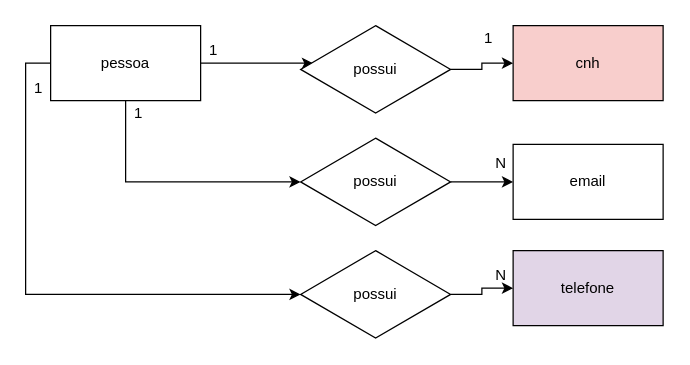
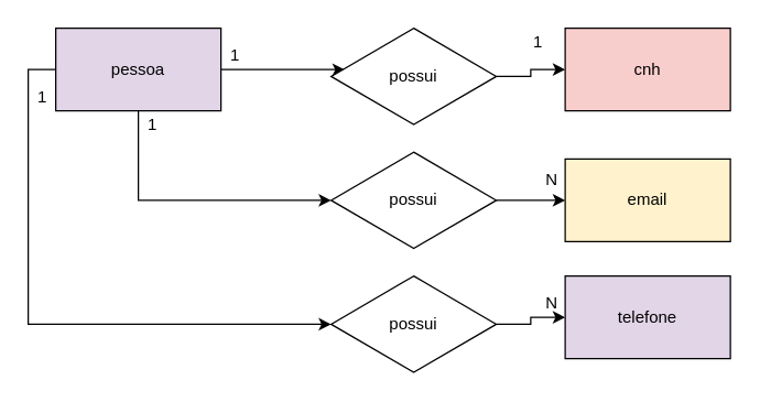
  <mxCell id="0" />
  <mxCell id="1" parent="0" />
  <mxCell id="2" style="edgeStyle=orthogonalEdgeStyle;rounded=0;orthogonalLoop=1;jettySize=auto;html=1;entryX=0;entryY=0.5;entryDx=0;entryDy=0;" edge="1" parent="1" source="5" target="11"><mxGeometry relative="1" as="geometry"><mxPoint x="20" y="250" as="targetPoint" /><Array as="points"><mxPoint x="20" y="50" /><mxPoint x="20" y="235" /></Array></mxGeometry></mxCell>
  <mxCell id="3" style="edgeStyle=orthogonalEdgeStyle;rounded=0;orthogonalLoop=1;jettySize=auto;html=1;entryX=0;entryY=0.5;entryDx=0;entryDy=0;" edge="1" parent="1" source="5" target="9"><mxGeometry relative="1" as="geometry"><Array as="points"><mxPoint x="100" y="145" /></Array></mxGeometry></mxCell>
  <mxCell id="4" style="edgeStyle=orthogonalEdgeStyle;rounded=0;orthogonalLoop=1;jettySize=auto;html=1;entryX=0.083;entryY=0.429;entryDx=0;entryDy=0;entryPerimeter=0;" edge="1" parent="1" source="5" target="7"><mxGeometry relative="1" as="geometry" /></mxCell>
- <mxCell id="5" value="pessoa" style="rounded=0;whiteSpace=wrap;html=1;" vertex="1" parent="1"><mxGeometry x="40" y="20" width="120" height="60" as="geometry" /></mxCell>
+ <mxCell id="5" value="pessoa" style="rounded=0;whiteSpace=wrap;html=1;fillColor=#e1d5e7;" vertex="1" parent="1"><mxGeometry x="40" y="20" width="120" height="60" as="geometry" /></mxCell>
  <mxCell id="6" style="edgeStyle=orthogonalEdgeStyle;rounded=0;orthogonalLoop=1;jettySize=auto;html=1;" edge="1" parent="1" source="7" target="12"><mxGeometry relative="1" as="geometry" /></mxCell>
  <mxCell id="7" value="possui" style="rhombus;whiteSpace=wrap;html=1;" vertex="1" parent="1"><mxGeometry x="240" y="20" width="120" height="70" as="geometry" /></mxCell>
  <mxCell id="8" style="edgeStyle=orthogonalEdgeStyle;rounded=0;orthogonalLoop=1;jettySize=auto;html=1;exitX=1;exitY=0.5;exitDx=0;exitDy=0;entryX=0;entryY=0.5;entryDx=0;entryDy=0;" edge="1" parent="1" source="9" target="14"><mxGeometry relative="1" as="geometry" /></mxCell>
  <mxCell id="9" value="possui" style="rhombus;whiteSpace=wrap;html=1;" vertex="1" parent="1"><mxGeometry x="240" y="110" width="120" height="70" as="geometry" /></mxCell>
  <mxCell id="10" style="edgeStyle=orthogonalEdgeStyle;rounded=0;orthogonalLoop=1;jettySize=auto;html=1;exitX=1;exitY=0.5;exitDx=0;exitDy=0;entryX=0;entryY=0.5;entryDx=0;entryDy=0;" edge="1" parent="1" source="11" target="13"><mxGeometry relative="1" as="geometry" /></mxCell>
  <mxCell id="11" value="possui" style="rhombus;whiteSpace=wrap;html=1;" vertex="1" parent="1"><mxGeometry x="240" y="200" width="120" height="70" as="geometry" /></mxCell>
  <mxCell id="12" value="cnh" style="rounded=0;whiteSpace=wrap;html=1;fillColor=#f8cecc;" vertex="1" parent="1"><mxGeometry x="410" y="20" width="120" height="60" as="geometry" /></mxCell>
  <mxCell id="13" value="telefone" style="rounded=0;whiteSpace=wrap;html=1;fillColor=#e1d5e7;" vertex="1" parent="1"><mxGeometry x="410" y="200" width="120" height="60" as="geometry" /></mxCell>
- <mxCell id="14" value="email" style="rounded=0;whiteSpace=wrap;html=1;" vertex="1" parent="1"><mxGeometry x="410" y="115" width="120" height="60" as="geometry" /></mxCell>
+ <mxCell id="14" value="email" style="rounded=0;whiteSpace=wrap;html=1;fillColor=#fff2cc;" vertex="1" parent="1"><mxGeometry x="410" y="115" width="120" height="60" as="geometry" /></mxCell>
  <mxCell id="15" value="1" style="text;html=1;align=center;verticalAlign=middle;resizable=0;points=[];autosize=1;strokeColor=none;" vertex="1" parent="1"><mxGeometry x="20" y="60" width="20" height="20" as="geometry" /></mxCell>
  <mxCell id="16" value="1" style="text;html=1;align=center;verticalAlign=middle;resizable=0;points=[];autosize=1;strokeColor=none;" vertex="1" parent="1"><mxGeometry x="100" y="80" width="20" height="20" as="geometry" /></mxCell>
  <mxCell id="17" value="1" style="text;html=1;align=center;verticalAlign=middle;resizable=0;points=[];autosize=1;strokeColor=none;" vertex="1" parent="1"><mxGeometry x="160" y="30" width="20" height="20" as="geometry" /></mxCell>
  <mxCell id="18" value="1" style="text;html=1;align=center;verticalAlign=middle;resizable=0;points=[];autosize=1;strokeColor=none;" vertex="1" parent="1"><mxGeometry x="380" y="20" width="20" height="20" as="geometry" /></mxCell>
  <mxCell id="19" value="N" style="text;html=1;align=center;verticalAlign=middle;resizable=0;points=[];autosize=1;strokeColor=none;" vertex="1" parent="1"><mxGeometry x="390" y="120" width="20" height="20" as="geometry" /></mxCell>
  <mxCell id="20" value="N" style="text;html=1;align=center;verticalAlign=middle;resizable=0;points=[];autosize=1;strokeColor=none;" vertex="1" parent="1"><mxGeometry x="390" y="210" width="20" height="20" as="geometry" /></mxCell>
